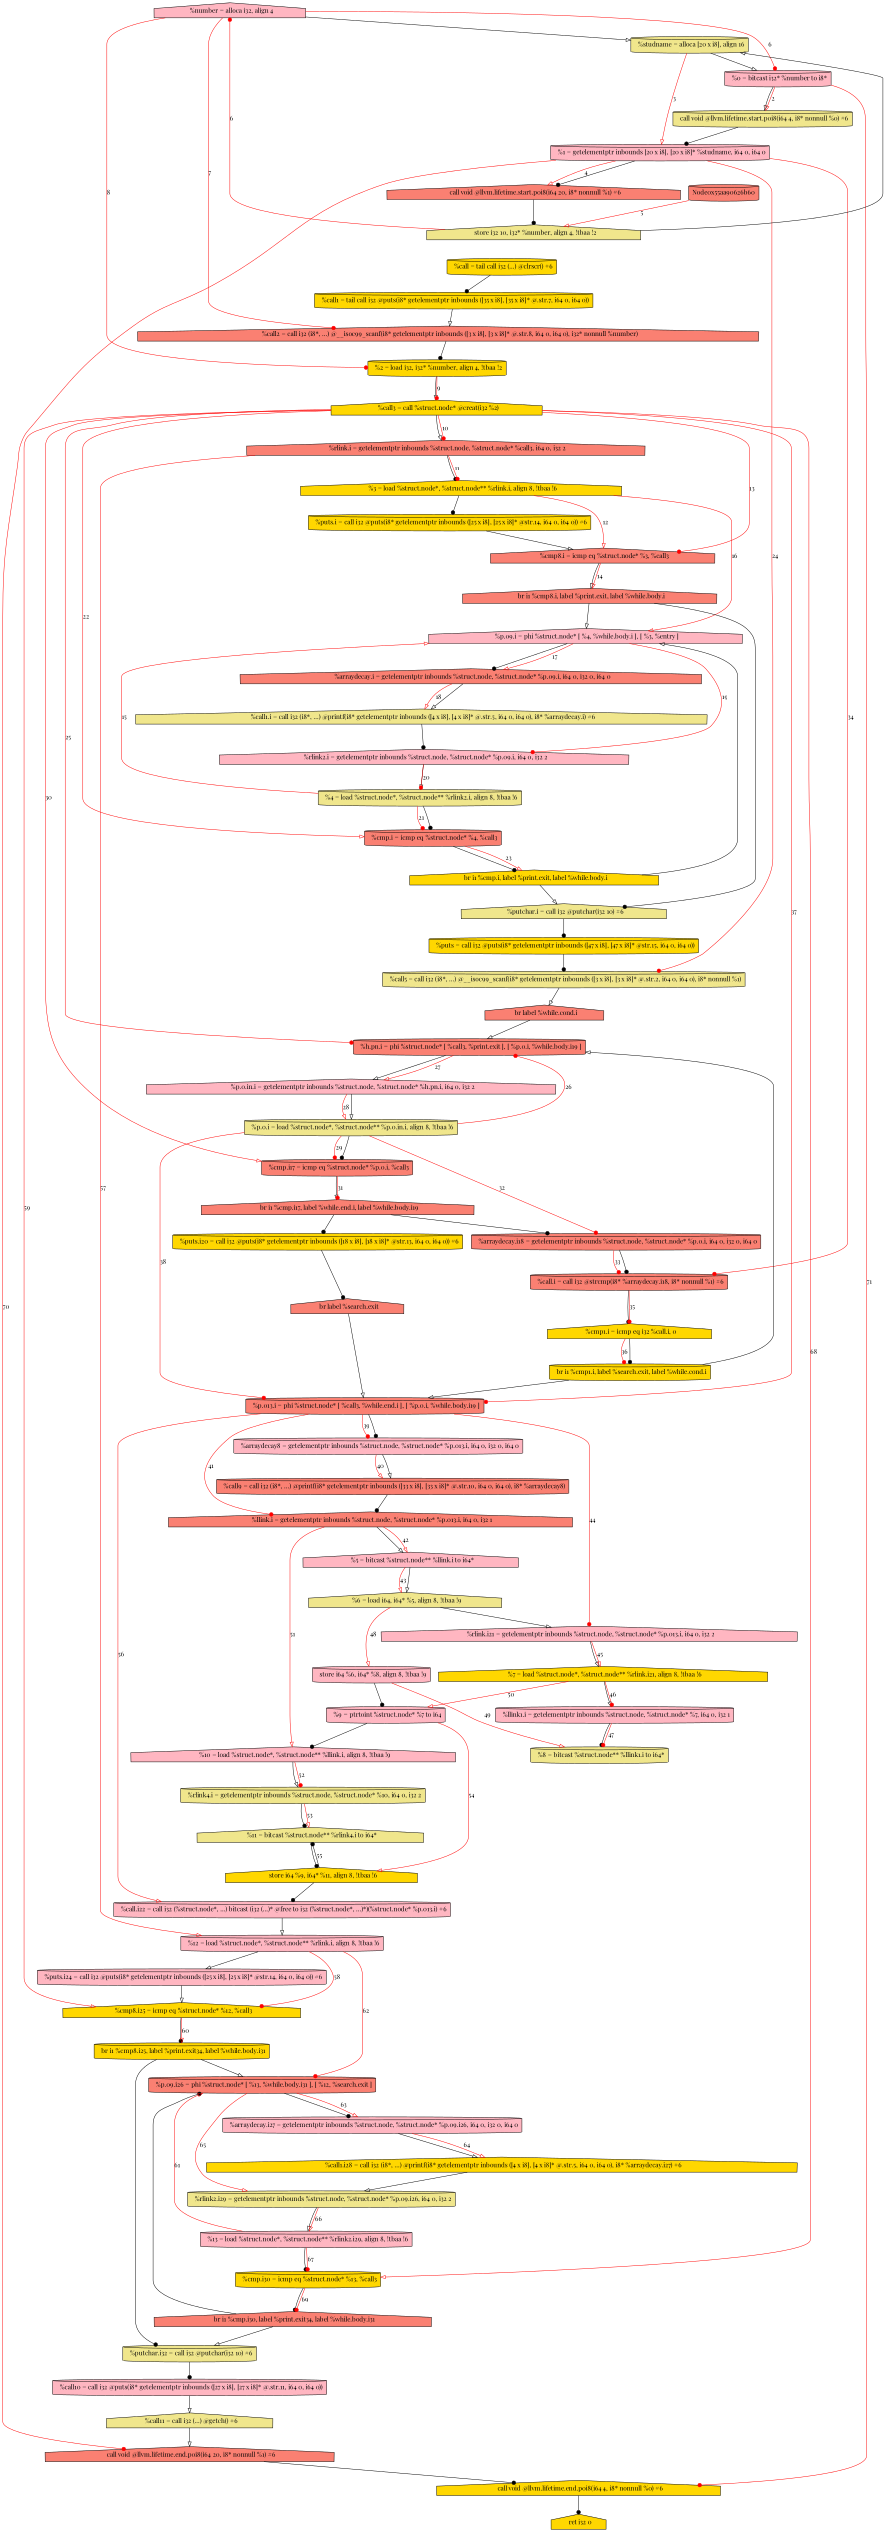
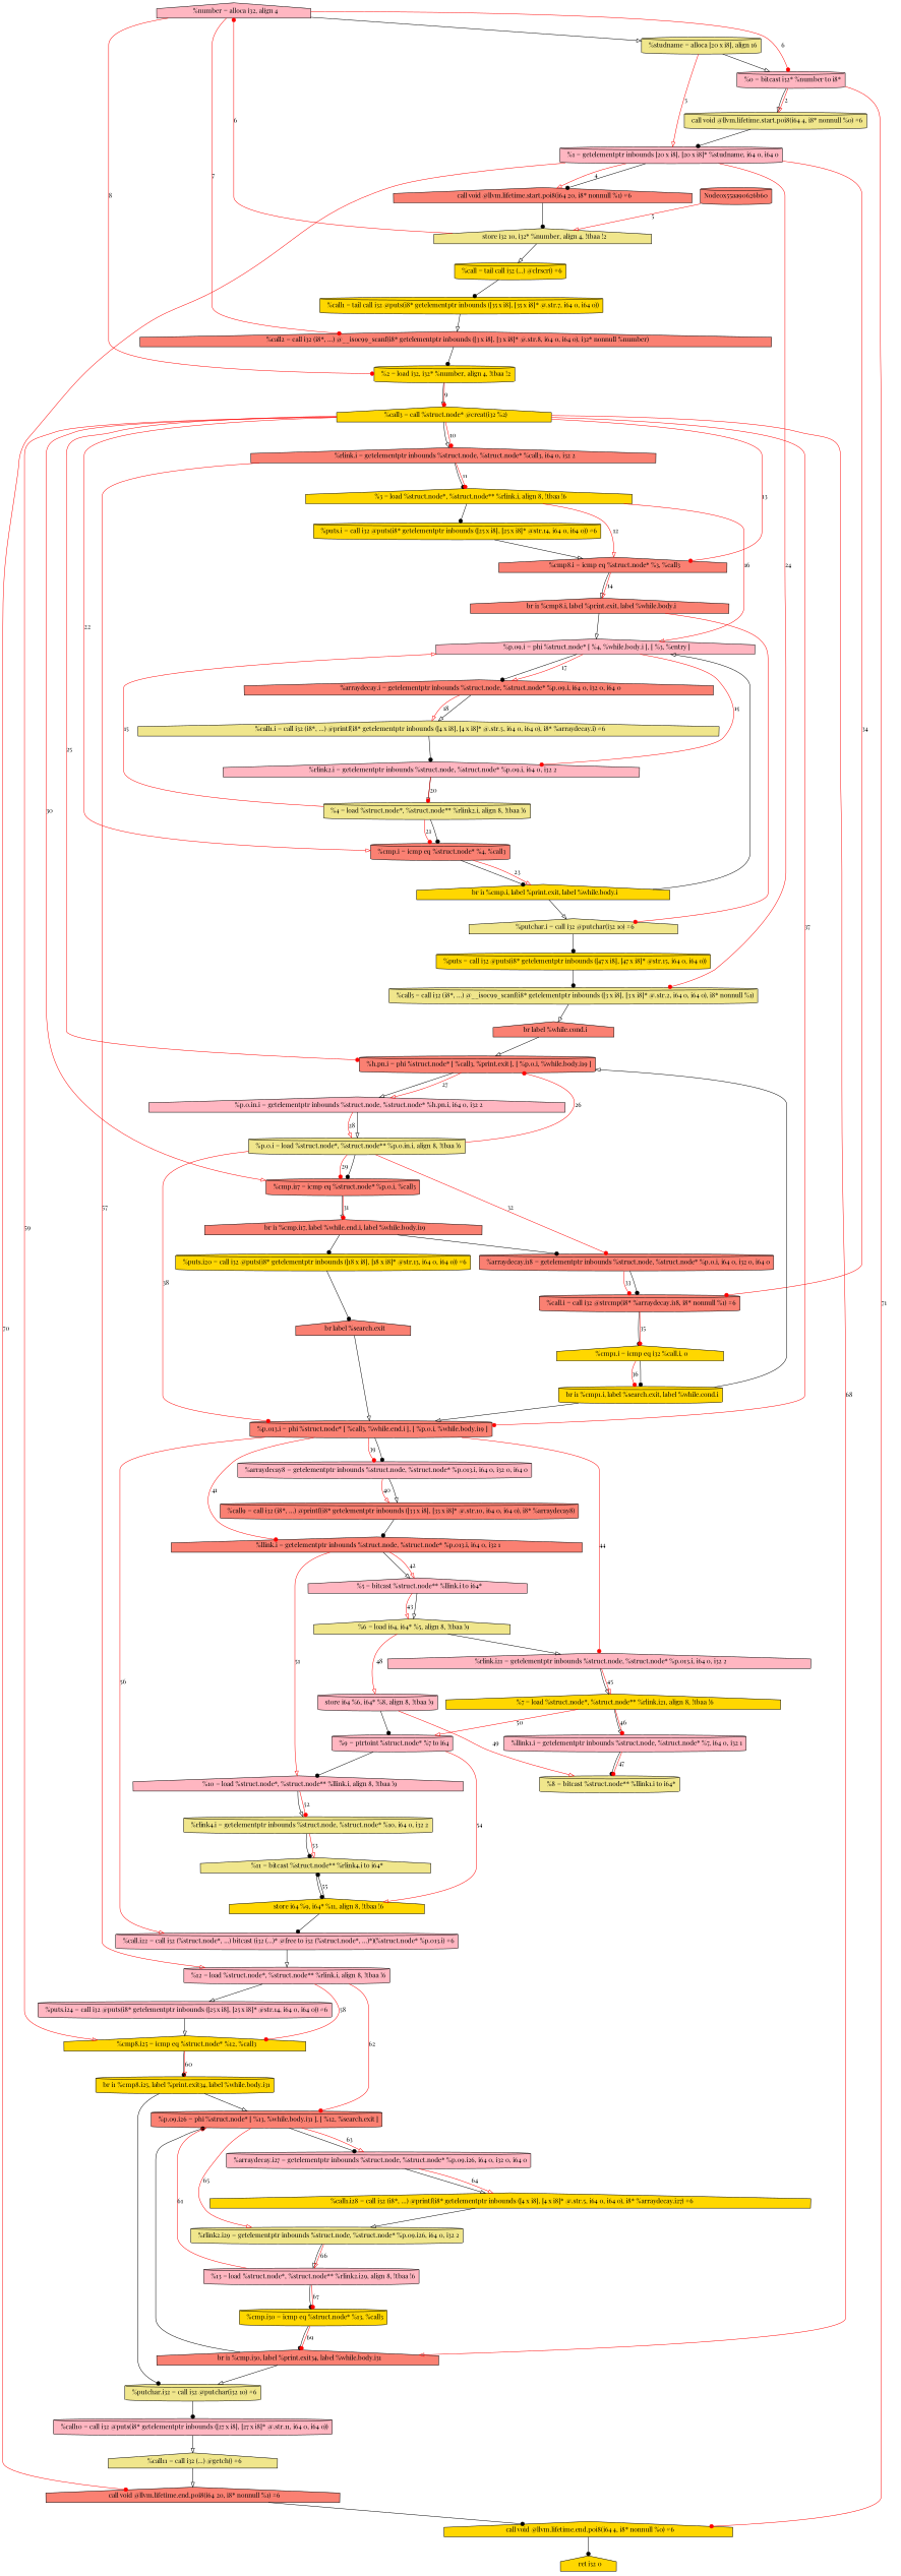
  digraph {
    fontname="Playfair Display"
    node [fillcolor=salmon fontname="Playfair Display" shape=cylinder style=filled]
    edge [arrowhead=onormal fontname="Playfair Display"]
    n1 [fillcolor=lightpink label="  %number = alloca i32, align 4" shape=house]
    n2 [fillcolor=khaki label="  %studname = alloca [20 x i8], align 16"]
    n3 [fillcolor=lightpink label="  %0 = bitcast i32* %number to i8*"]
    n4 [label="  %call2 = call i32 (i8*, ...) @__isoc99_scanf(i8* getelementptr inbounds ([3 x i8], [3 x i8]* @.str.8, i64 0, i64 0), i32* nonnull %number)" shape=house]
    n5 [fillcolor=gold label="  %2 = load i32, i32* %number, align 4, !tbaa !2"]
    n6 [fillcolor=lightpink label="  %1 = getelementptr inbounds [20 x i8], [20 x i8]* %studname, i64 0, i64 0"]
    n7 [fillcolor=khaki label="  call void @llvm.lifetime.start.p0i8(i64 4, i8* nonnull %0) #6"]
    n8 [fillcolor=gold label="  call void @llvm.lifetime.end.p0i8(i64 4, i8* nonnull %0) #6" shape=house]
    n9 [fillcolor=gold label="  %call3 = call %struct.node* @creat(i32 %2)" shape=house]
    n10 [label="  call void @llvm.lifetime.start.p0i8(i64 20, i8* nonnull %1) #6" shape=house]
    n11 [fillcolor=khaki label="  %call5 = call i32 (i8*, ...) @__isoc99_scanf(i8* getelementptr inbounds ([3 x i8], [3 x i8]* @.str.2, i64 0, i64 0), i8* nonnull %1)"]
    n12 [label="  %call.i = call i32 @strcmp(i8* %arraydecay.i18, i8* nonnull %1) #6"]
    n13 [label="  call void @llvm.lifetime.end.p0i8(i64 20, i8* nonnull %1) #6" shape=house]
    n14 [fillcolor=gold label="  ret i32 0" shape=house]
    n15 [fillcolor=khaki label="  store i32 10, i32* %number, align 4, !tbaa !2" shape=house]
    n16 [label="  br label %while.cond.i" shape=house]
    n17 [fillcolor=gold label="  %cmp1.i = icmp eq i32 %call.i, 0" shape=house]
    n18 [fillcolor=gold label="  %call = tail call i32 (...) @clrscr() #6"]
    n19 [fillcolor=gold label="  %call1 = tail call i32 @puts(i8* getelementptr inbounds ([35 x i8], [35 x i8]* @.str.7, i64 0, i64 0))"]
    n20 [label="  %rlink.i = getelementptr inbounds %struct.node, %struct.node* %call3, i64 0, i32 2" shape=house]
    n21 [label="  %cmp8.i = icmp eq %struct.node* %3, %call3" shape=house]
    n22 [label="  %cmp.i = icmp eq %struct.node* %4, %call3"]
    n23 [label="  %h.pn.i = phi %struct.node* [ %call3, %print.exit ], [ %p.0.i, %while.body.i19 ]"]
    n24 [label="  %cmp.i17 = icmp eq %struct.node* %p.0.i, %call3"]
    n25 [label="  %p.013.i = phi %struct.node* [ %call3, %while.end.i ], [ %p.0.i, %while.body.i19 ]"]
    n26 [fillcolor=gold label="  %cmp8.i25 = icmp eq %struct.node* %12, %call3" shape=house]
    n27 [fillcolor=gold label="  %cmp.i30 = icmp eq %struct.node* %13, %call3"]
    n28 [fillcolor=gold label="  %3 = load %struct.node*, %struct.node** %rlink.i, align 8, !tbaa !6" shape=house]
    n29 [fillcolor=lightpink label="  %12 = load %struct.node*, %struct.node** %rlink.i, align 8, !tbaa !6"]
    n30 [label="  br i1 %cmp8.i, label %print.exit, label %while.body.i" shape=house]
    n31 [fillcolor=gold label="  br i1 %cmp.i, label %print.exit, label %while.body.i" shape=house]
    n32 [fillcolor=lightpink label="  %p.0.in.i = getelementptr inbounds %struct.node, %struct.node* %h.pn.i, i64 0, i32 2" shape=house]
    n33 [label="  br i1 %cmp.i17, label %while.end.i, label %while.body.i19" shape=house]
    n34 [fillcolor=lightpink label="  %arraydecay8 = getelementptr inbounds %struct.node, %struct.node* %p.013.i, i64 0, i32 0, i64 0"]
    n35 [label="  %llink.i = getelementptr inbounds %struct.node, %struct.node* %p.013.i, i64 0, i32 1" shape=house]
    n36 [fillcolor=lightpink label="  %rlink.i21 = getelementptr inbounds %struct.node, %struct.node* %p.013.i, i64 0, i32 2" shape=house]
    n37 [fillcolor=lightpink label="  %call.i22 = call i32 (%struct.node*, ...) bitcast (i32 (...)* @free to i32 (%struct.node*, ...)*)(%struct.node* %p.013.i) #6"]
    n38 [fillcolor=gold label="  br i1 %cmp8.i25, label %print.exit34, label %while.body.i31"]
    n39 [label="  br i1 %cmp.i30, label %print.exit34, label %while.body.i31" shape=house]
    n40 [fillcolor=gold label="  %puts.i = call i32 @puts(i8* getelementptr inbounds ([25 x i8], [25 x i8]* @str.14, i64 0, i64 0)) #6"]
    n41 [fillcolor=lightpink label="  %p.09.i = phi %struct.node* [ %4, %while.body.i ], [ %3, %entry ]" shape=house]
    n42 [fillcolor=lightpink label="  %puts.i24 = call i32 @puts(i8* getelementptr inbounds ([25 x i8], [25 x i8]* @str.14, i64 0, i64 0)) #6"]
    n43 [label="  %p.09.i26 = phi %struct.node* [ %13, %while.body.i31 ], [ %12, %search.exit ]"]
    n44 [label="  %arraydecay.i = getelementptr inbounds %struct.node, %struct.node* %p.09.i, i64 0, i32 0, i64 0" shape=house]
    n45 [fillcolor=lightpink label="  %rlink2.i = getelementptr inbounds %struct.node, %struct.node* %p.09.i, i64 0, i32 2" shape=house]
    n46 [fillcolor=khaki label="  %putchar.i = call i32 @putchar(i32 10) #6" shape=house]
    n47 [fillcolor=gold label="  %puts = call i32 @puts(i8* getelementptr inbounds ([47 x i8], [47 x i8]* @str.15, i64 0, i64 0))"]
    n48 [fillcolor=khaki label="  %call1.i = call i32 (i8*, ...) @printf(i8* getelementptr inbounds ([4 x i8], [4 x i8]* @.str.5, i64 0, i64 0), i8* %arraydecay.i) #6" shape=house]
    n49 [fillcolor=khaki label="  %4 = load %struct.node*, %struct.node** %rlink2.i, align 8, !tbaa !6"]
    n50 [fillcolor=khaki label="  %p.0.i = load %struct.node*, %struct.node** %p.0.in.i, align 8, !tbaa !6"]
    n51 [label="  %arraydecay.i18 = getelementptr inbounds %struct.node, %struct.node* %p.0.i, i64 0, i32 0, i64 0"]
    n52 [fillcolor=gold label="  %puts.i20 = call i32 @puts(i8* getelementptr inbounds ([18 x i8], [18 x i8]* @str.13, i64 0, i64 0)) #6"]
    n53 [label="  br label %search.exit" shape=house]
    n54 [fillcolor=gold label="  br i1 %cmp1.i, label %search.exit, label %while.cond.i"]
    n55 [label="  %call9 = call i32 (i8*, ...) @printf(i8* getelementptr inbounds ([33 x i8], [33 x i8]* @.str.10, i64 0, i64 0), i8* %arraydecay8)"]
    n56 [fillcolor=lightpink label="  %5 = bitcast %struct.node** %llink.i to i64*" shape=house]
    n57 [fillcolor=lightpink label="  %10 = load %struct.node*, %struct.node** %llink.i, align 8, !tbaa !9" shape=house]
    n58 [fillcolor=gold label="  %7 = load %struct.node*, %struct.node** %rlink.i21, align 8, !tbaa !6" shape=house]
    n59 [fillcolor=khaki label="  %6 = load i64, i64* %5, align 8, !tbaa !9" shape=house]
    n60 [fillcolor=khaki label="  %rlink4.i = getelementptr inbounds %struct.node, %struct.node* %10, i64 0, i32 2"]
    n61 [fillcolor=lightpink label="  store i64 %6, i64* %8, align 8, !tbaa !9"]
    n62 [fillcolor=lightpink label="  %9 = ptrtoint %struct.node* %7 to i64"]
    n63 [fillcolor=khaki label="  %8 = bitcast %struct.node** %llink1.i to i64*"]
    n64 [fillcolor=lightpink label="  %llink1.i = getelementptr inbounds %struct.node, %struct.node* %7, i64 0, i32 1"]
    n65 [fillcolor=gold label="  store i64 %9, i64* %11, align 8, !tbaa !6" shape=house]
    n66 [fillcolor=khaki label="  %11 = bitcast %struct.node** %rlink4.i to i64*" shape=house]
    n67 [fillcolor=lightpink label="  %arraydecay.i27 = getelementptr inbounds %struct.node, %struct.node* %p.09.i26, i64 0, i32 0, i64 0"]
    n68 [fillcolor=khaki label="  %rlink2.i29 = getelementptr inbounds %struct.node, %struct.node* %p.09.i26, i64 0, i32 2"]
    n69 [fillcolor=khaki label="  %putchar.i32 = call i32 @putchar(i32 10) #6"]
    n70 [fillcolor=lightpink label="  %call10 = call i32 @puts(i8* getelementptr inbounds ([27 x i8], [27 x i8]* @.str.11, i64 0, i64 0))"]
    n71 [fillcolor=gold label="  %call1.i28 = call i32 (i8*, ...) @printf(i8* getelementptr inbounds ([4 x i8], [4 x i8]* @.str.5, i64 0, i64 0), i8* %arraydecay.i27) #6" shape=house]
    n72 [fillcolor=lightpink label="  %13 = load %struct.node*, %struct.node** %rlink2.i29, align 8, !tbaa !6"]
    n73 [fillcolor=khaki label="  %call11 = call i32 (...) @getch() #6" shape=house]
    Node0x55aa90626b60
    n1 -> n2
    n1 -> n3 [arrowhead=dot color=red label=6]
    n1 -> n4 [arrowhead=dot color=red label=7]
    n1 -> n5 [arrowhead=dot color=red label=8]
    n2 -> n3
    n2 -> n6 [color=red label=3]
    n3 -> n7
    n3 -> n7 [color=red label=2]
    n3 -> n8 [arrowhead=dot color=red label=71]
    n4 -> n5 [arrowhead=dot]
    n5 -> n9
    n5 -> n9 [arrowhead=dot color=red label=9]
    n6 -> n10 [arrowhead=dot]
    n6 -> n10 [color=red label=4]
    n6 -> n11 [arrowhead=dot color=red label=24]
    n6 -> n12 [arrowhead=dot color=red label=34]
    n6 -> n13 [arrowhead=dot color=red label=70]
    n7 -> n6 [arrowhead=dot]
    n8 -> n14 [arrowhead=dot]
    n9 -> n20
    n9 -> n20 [arrowhead=dot color=red label=10]
    n9 -> n21 [arrowhead=dot color=red label=13]
    n9 -> n22 [color=red label=22]
    n9 -> n23 [arrowhead=dot color=red label=25]
    n9 -> n24 [color=red label=30]
    n9 -> n25 [arrowhead=dot color=red label=37]
    n9 -> n26 [color=red label=59]
-   n9 -> n27 [color=red label=68]
+   n9 -> n39 [color=red label=68]
    n10 -> n15 [arrowhead=dot]
    n11 -> n16
    n12 -> n17 [arrowhead=dot]
    n12 -> n17 [arrowhead=dot color=red label=35]
    n13 -> n8 [arrowhead=dot]
    n15 -> n1 [arrowhead=dot color=red label=6]
-   n15 -> n2
+   n15 -> n18
    n16 -> n23
    n17 -> n54 [arrowhead=dot]
    n17 -> n54 [arrowhead=dot color=red label=36]
    n18 -> n19 [arrowhead=dot]
    n19 -> n4
    n20 -> n28 [arrowhead=dot]
    n20 -> n28 [arrowhead=dot color=red label=11]
    n20 -> n29 [color=red label=57]
    n21 -> n30
    n21 -> n30 [color=red label=14]
    n22 -> n31 [arrowhead=dot]
    n22 -> n31 [color=red label=23]
    n23 -> n32
    n23 -> n32 [color=red label=27]
    n24 -> n33
    n24 -> n33 [arrowhead=dot color=red label=31]
    n25 -> n34 [arrowhead=dot]
    n25 -> n34 [arrowhead=dot color=red label=39]
    n25 -> n35 [arrowhead=dot color=red label=41]
    n25 -> n36 [arrowhead=dot color=red label=44]
    n25 -> n37 [color=red label=56]
    n26 -> n38 [arrowhead=dot]
    n26 -> n38 [color=red label=60]
    n27 -> n39 [arrowhead=dot]
    n27 -> n39 [arrowhead=dot color=red label=69]
    n28 -> n21 [color=red label=12]
    n28 -> n40 [arrowhead=dot]
    n28 -> n41 [color=red label=16]
    n29 -> n26 [arrowhead=dot color=red label=58]
    n29 -> n42
    n29 -> n43 [arrowhead=dot color=red label=62]
    n30 -> n41
-   n30 -> n46 [arrowhead=dot]
+   n30 -> n46 [arrowhead=dot color=red]
    n31 -> n41
    n31 -> n46
    n32 -> n50
    n32 -> n50 [color=red label=28]
    n33 -> n51 [arrowhead=dot]
    n33 -> n52 [arrowhead=dot]
    n34 -> n55
    n34 -> n55 [color=red label=40]
    n35 -> n56
    n35 -> n56 [color=red label=42]
    n35 -> n57 [color=red label=51]
    n36 -> n58
    n36 -> n58 [color=red label=45]
    n37 -> n29
    n38 -> n43
    n38 -> n69 [arrowhead=dot]
    n39 -> n43 [arrowhead=dot]
    n39 -> n69
    n40 -> n21
    n41 -> n44 [arrowhead=dot]
    n41 -> n44 [color=red label=17]
    n41 -> n45 [arrowhead=dot color=red label=19]
    n42 -> n26
    n43 -> n67 [arrowhead=dot]
    n43 -> n67 [color=red label=63]
    n43 -> n68 [color=red label=65]
    n44 -> n48
    n44 -> n48 [color=red label=18]
    n45 -> n49
    n45 -> n49 [arrowhead=dot color=red label=20]
    n46 -> n47 [arrowhead=dot]
    n47 -> n11 [arrowhead=dot]
    n48 -> n45 [arrowhead=dot]
    n49 -> n22 [arrowhead=dot]
    n49 -> n22 [arrowhead=dot color=red label=21]
    n49 -> n41 [color=red label=15]
    n50 -> n23 [arrowhead=dot color=red label=26]
    n50 -> n24 [arrowhead=dot]
    n50 -> n24 [arrowhead=dot color=red label=29]
    n50 -> n25 [arrowhead=dot color=red label=38]
    n50 -> n51 [arrowhead=dot color=red label=32]
    n51 -> n12 [arrowhead=dot]
    n51 -> n12 [arrowhead=dot color=red label=33]
    n52 -> n53 [arrowhead=dot]
    n53 -> n25
    n54 -> n23
    n54 -> n25
    n55 -> n35 [arrowhead=dot]
    n56 -> n59
    n56 -> n59 [color=red label=43]
    n57 -> n60
    n57 -> n60 [arrowhead=dot color=red label=52]
    n58 -> n62 [color=red label=50]
    n58 -> n64
    n58 -> n64 [arrowhead=dot color=red label=46]
    n59 -> n36
    n59 -> n61 [color=red label=48]
    n60 -> n66 [arrowhead=dot]
    n60 -> n66 [color=red label=53]
    n61 -> n62 [arrowhead=dot]
    n61 -> n63 [color=red label=49]
    n62 -> n57 [arrowhead=dot]
    n62 -> n65 [color=red label=54]
    n64 -> n63 [arrowhead=dot]
    n64 -> n63 [arrowhead=dot color=red label=47]
    n65 -> n37 [arrowhead=dot]
    n65 -> n66 [arrowhead=dot color=black label=55]
    n66 -> n65 [arrowhead=dot]
    n67 -> n71
    n67 -> n71 [color=red label=64]
    n68 -> n72
    n68 -> n72 [color=red label=66]
    n69 -> n70 [arrowhead=dot]
    n70 -> n73
    n71 -> n68
    n72 -> n27 [arrowhead=dot]
    n72 -> n27 [arrowhead=dot color=red label=67]
    n72 -> n43 [color=red label=61]
    n73 -> n13
    Node0x55aa90626b60 -> n15 [color=red label=5]
  }
